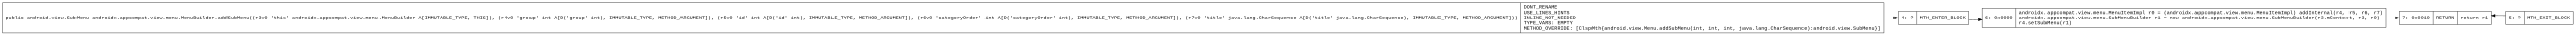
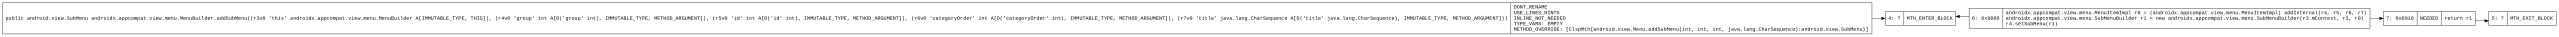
  digraph {
    fontname="Liberation Mono"
    rankdir=LR
    node [fontname="Liberation Mono" shape=record]
    edge [fontname="Liberation Mono"]
    n1 [label="{4\:\ ?|MTH_ENTER_BLOCK\l}"]
    n2 [label="{6\:\ 0x0000|androidx.appcompat.view.menu.MenuItemImpl r0 = (androidx.appcompat.view.menu.MenuItemImpl) addInternal(r4, r5, r6, r7)\landroidx.appcompat.view.menu.SubMenuBuilder r1 = new androidx.appcompat.view.menu.SubMenuBuilder(r3.mContext, r3, r0)\lr4.setSubMenu(r1)\l}"]
-   n3 [label="{7\:\ 0x0010|RETURN\l|return r1\l}"]
+   n3 [label="{7\:\ 0x0010|NEEDED\l|return r1\l}"]
    n4 [label="{5\:\ ?|MTH_EXIT_BLOCK\l}"]
    n5 [label="{public android.view.SubMenu androidx.appcompat.view.menu.MenuBuilder.addSubMenu((r3v0 'this' androidx.appcompat.view.menu.MenuBuilder A[IMMUTABLE_TYPE, THIS]), (r4v0 'group' int A[D('group' int), IMMUTABLE_TYPE, METHOD_ARGUMENT]), (r5v0 'id' int A[D('id' int), IMMUTABLE_TYPE, METHOD_ARGUMENT]), (r6v0 'categoryOrder' int A[D('categoryOrder' int), IMMUTABLE_TYPE, METHOD_ARGUMENT]), (r7v0 'title' java.lang.CharSequence A[D('title' java.lang.CharSequence), IMMUTABLE_TYPE, METHOD_ARGUMENT]))  | DONT_RENAME\lUSE_LINES_HINTS\lINLINE_NOT_NEEDED\lTYPE_VARS: EMPTY\lMETHOD_OVERRIDE: [ClspMth\{android.view.Menu.addSubMenu(int, int, int, java.lang.CharSequence):android.view.SubMenu\}]\l}"]
-   n1 -> n2
+   n2 -> n1
    n2 -> n3
-   n4 -> n3
+   n3 -> n4
    n5 -> n1
  }
